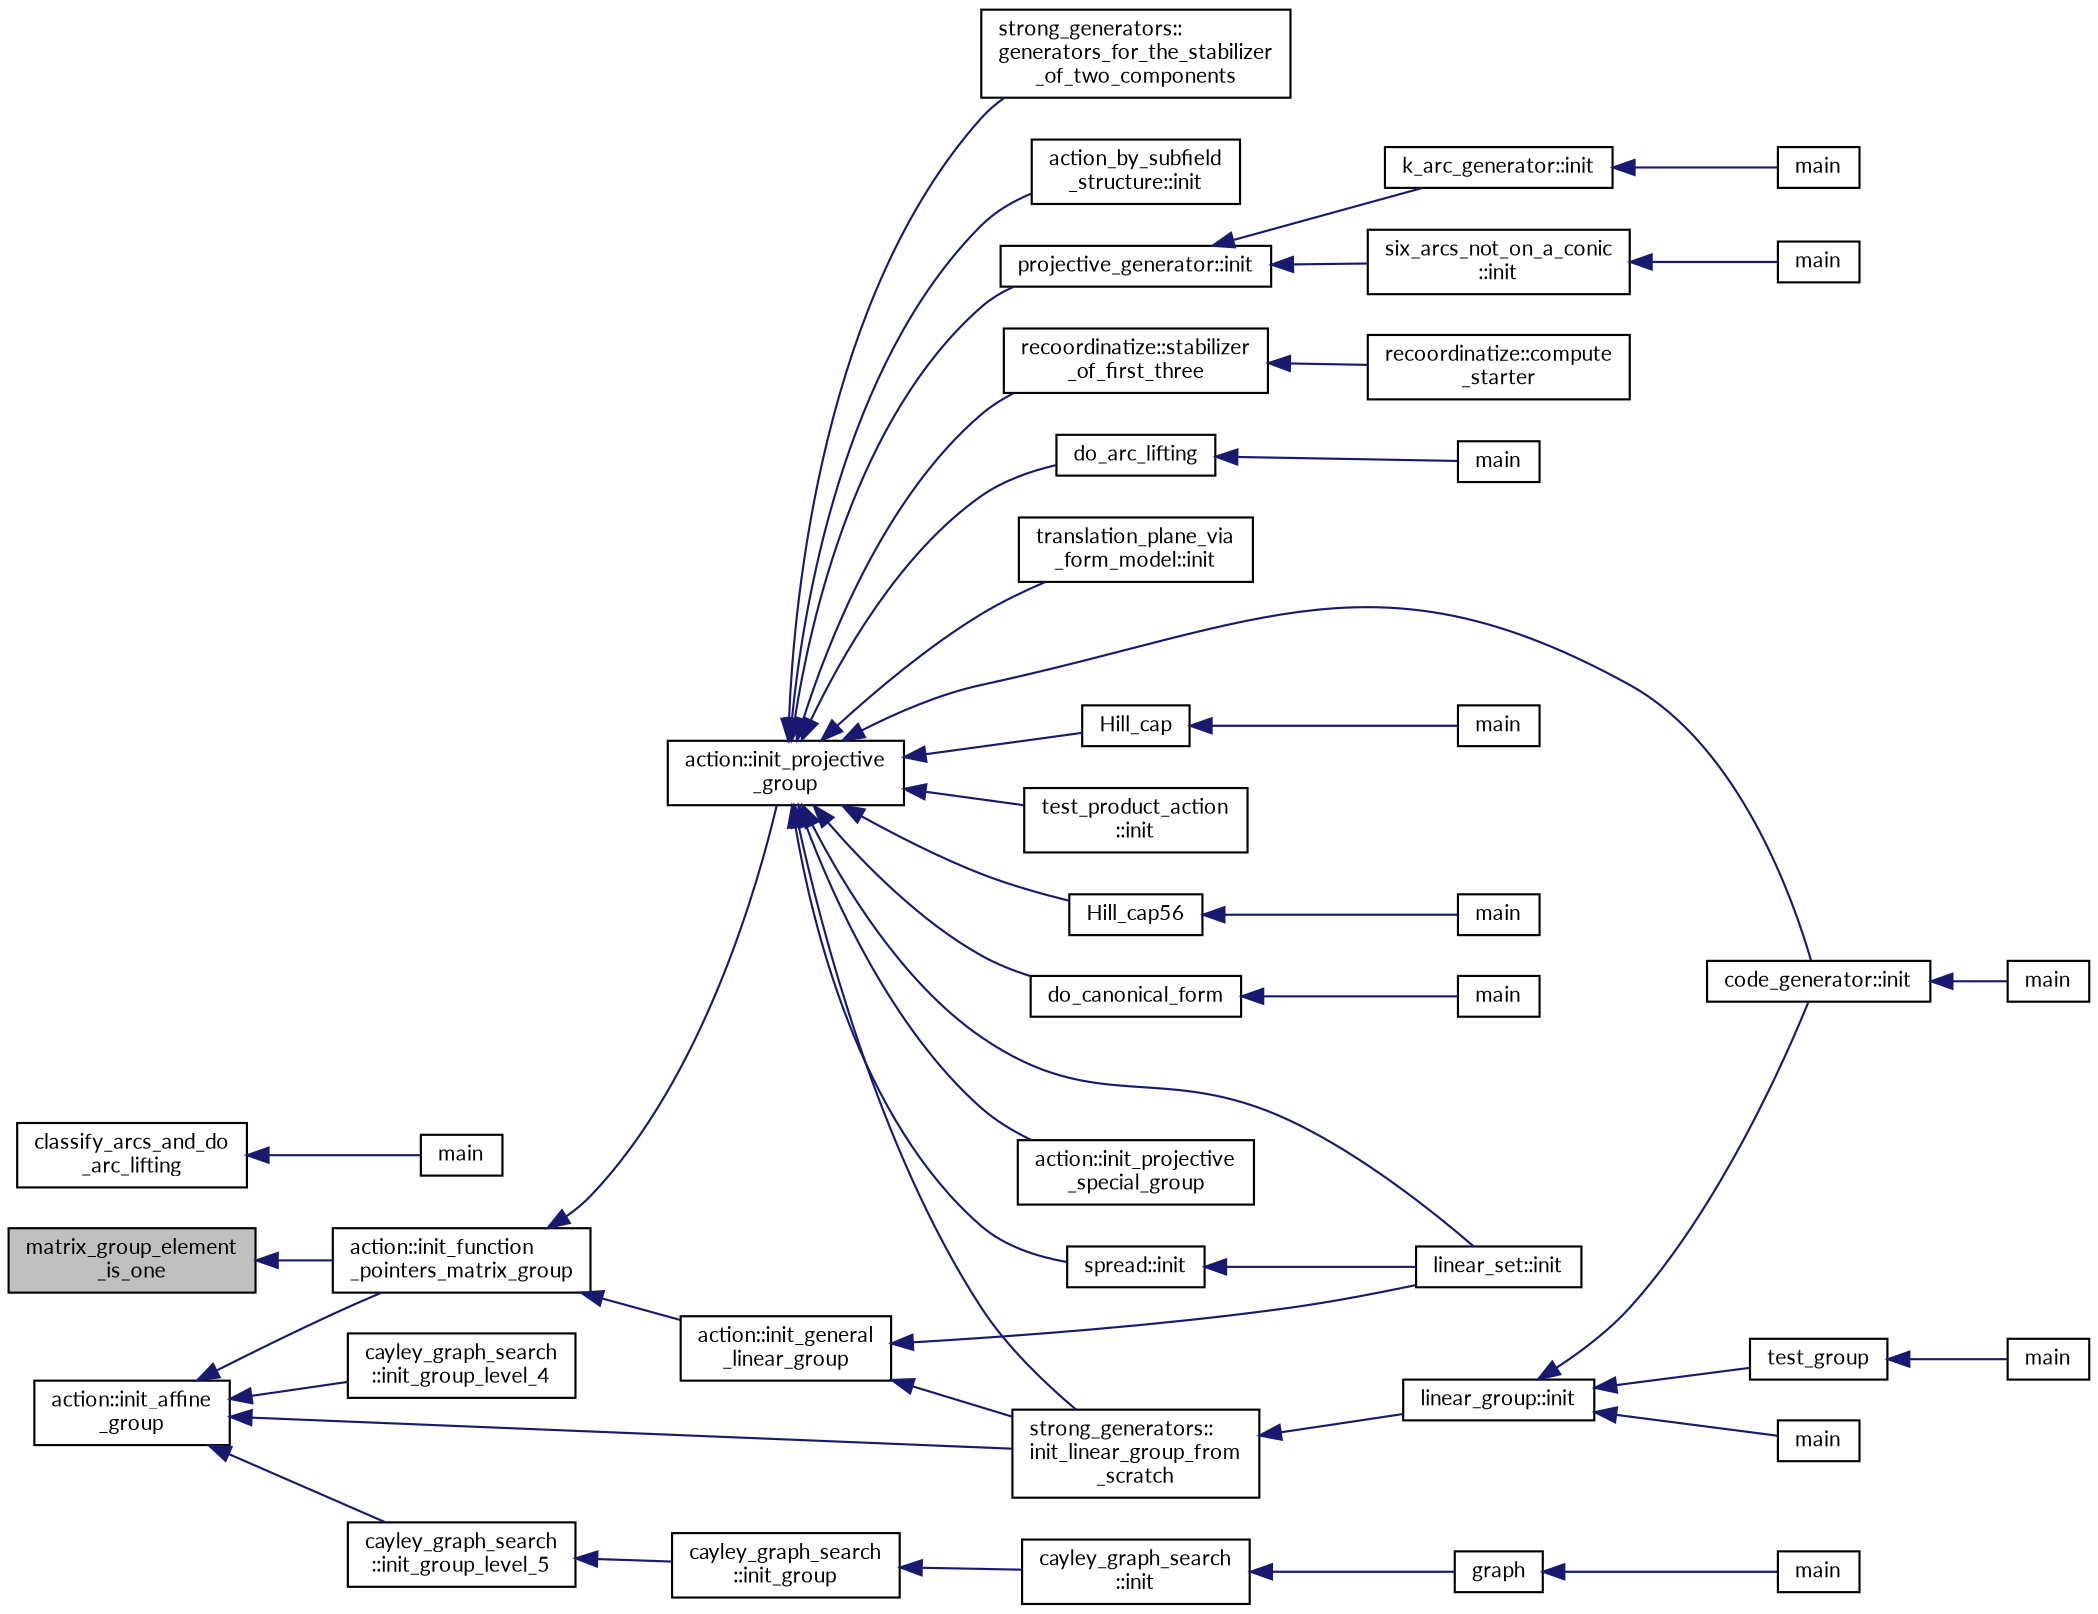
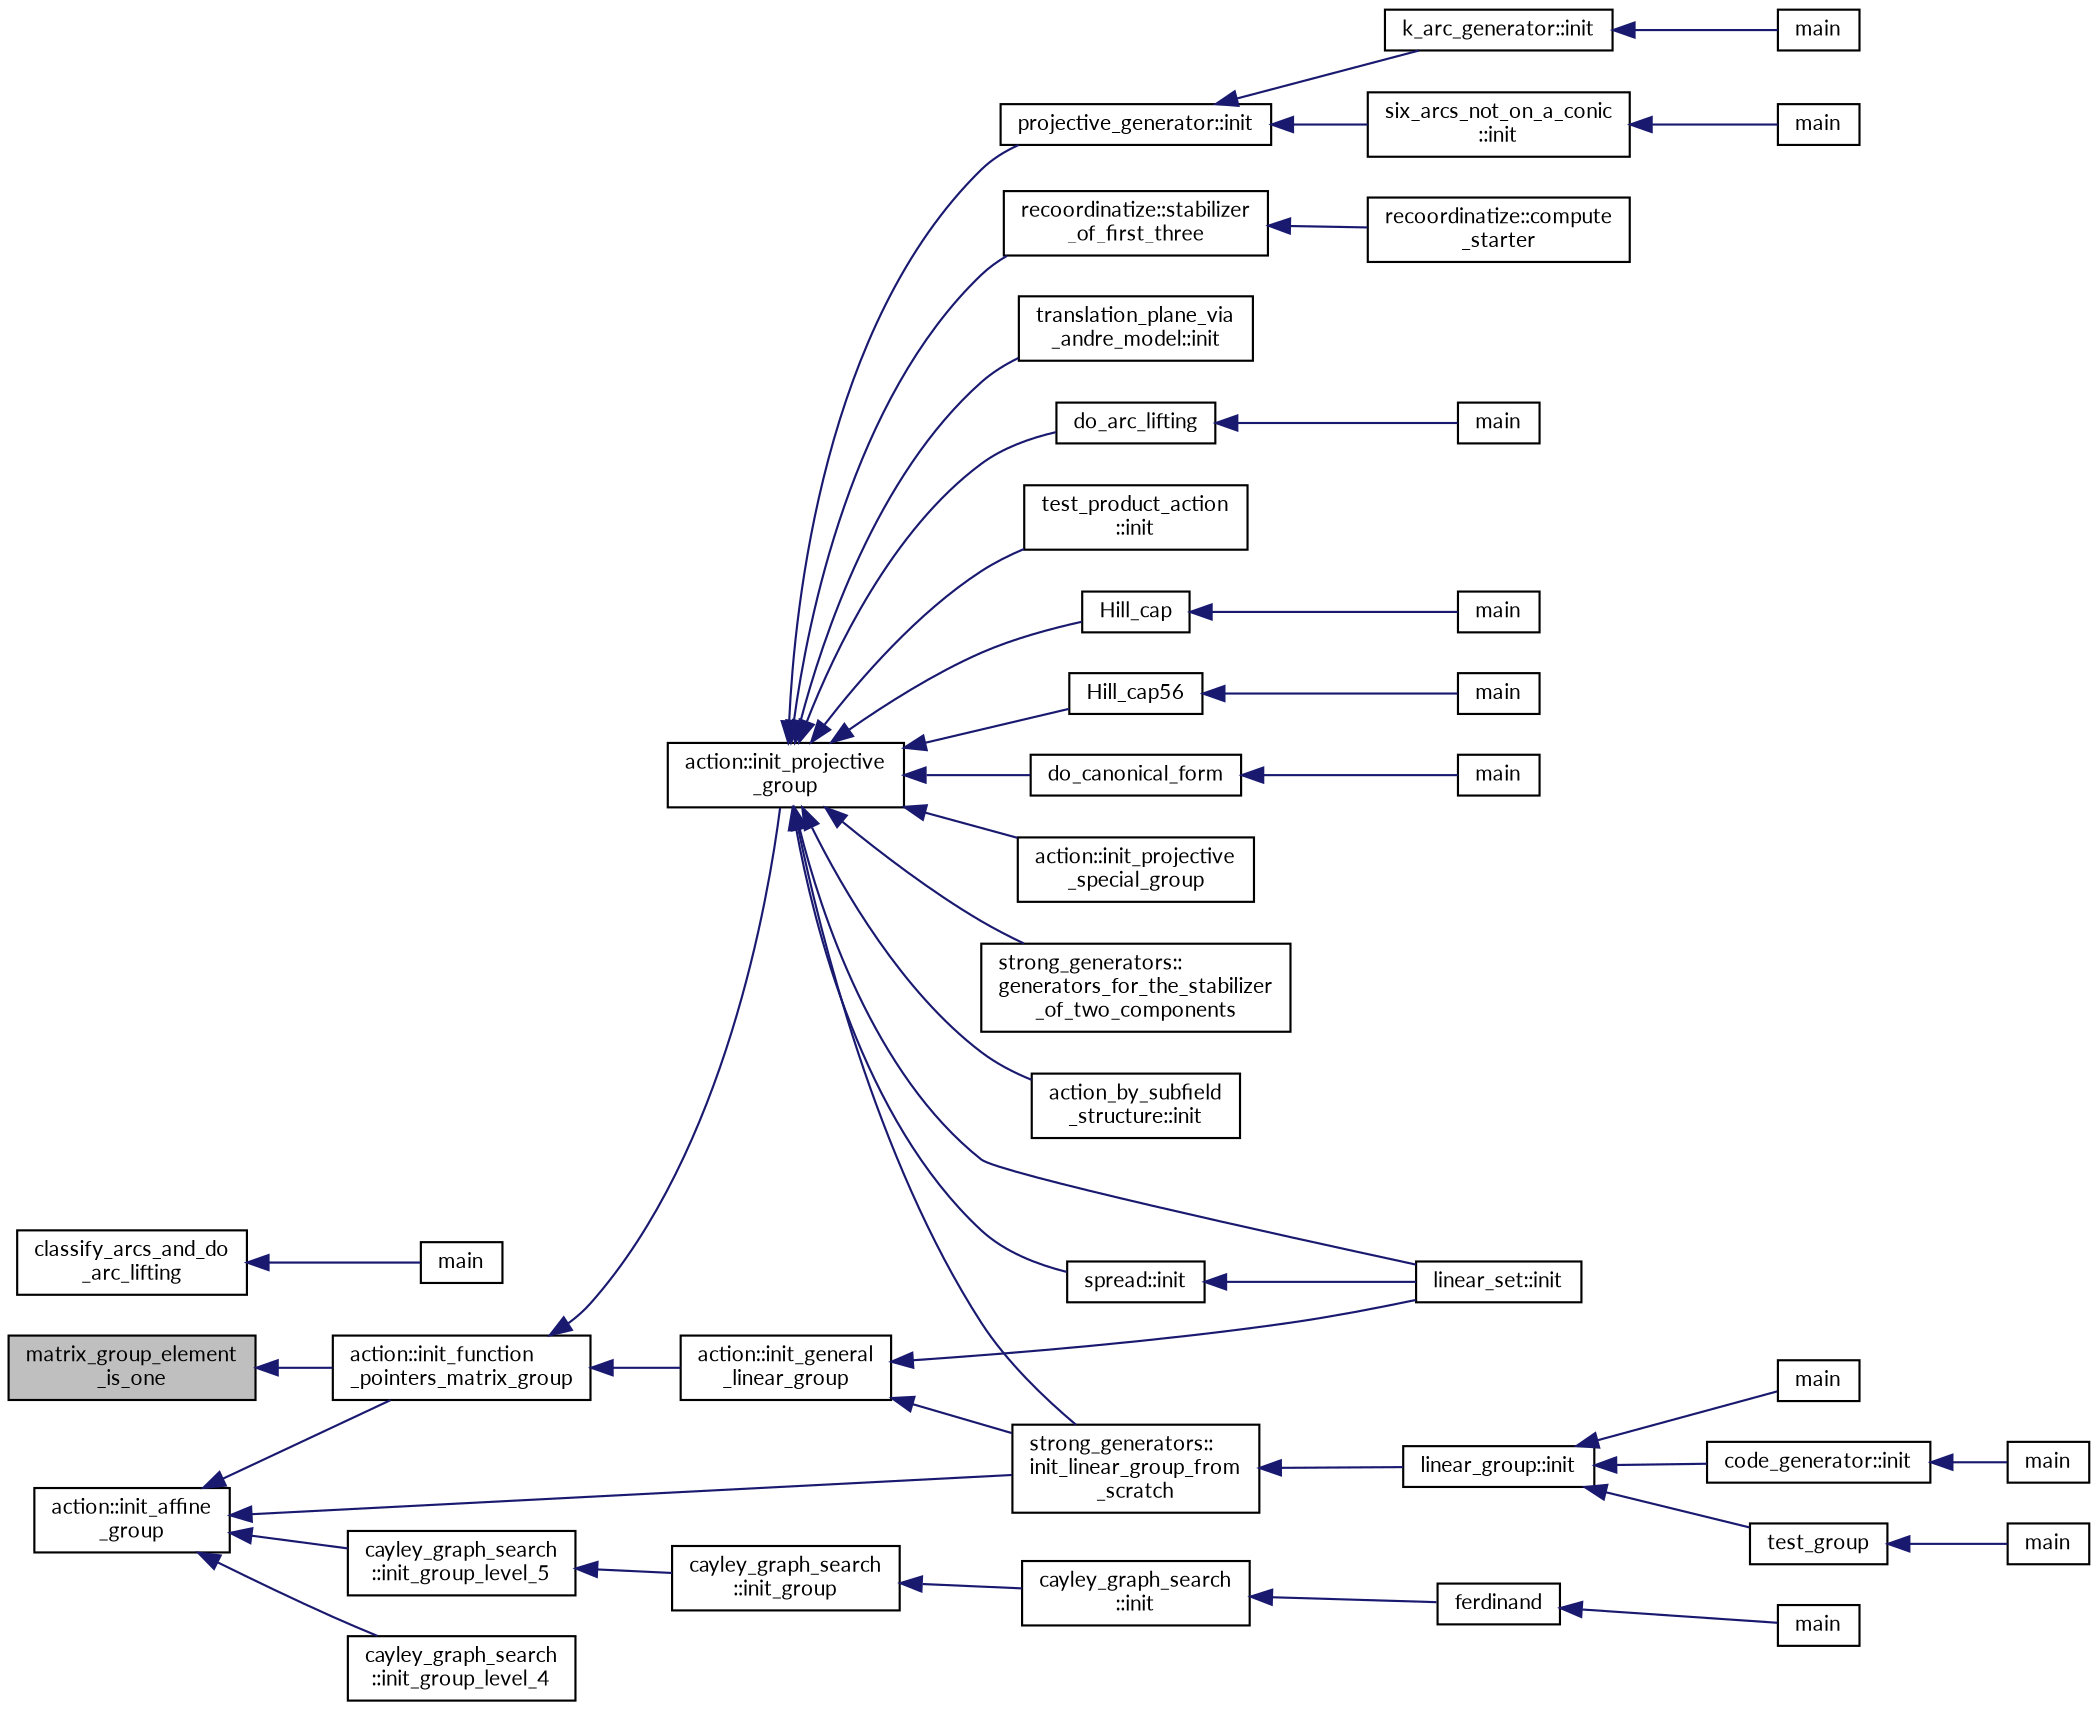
  digraph {
    fontname=Lato
    rankdir=LR
    node [color=black fillcolor=white fontname=Lato fontsize=10 shape=record style=filled]
    edge [color=midnightblue dir=back fontname=Lato fontsize=10 labelfontname=Helvetica labelfontsize=10 style=solid]
    n1 [fillcolor=grey75 fontcolor=black height=0.2 label="matrix_group_element\l_is_one" width=0.4]
    n2 [height=0.2 label="action::init_function\l_pointers_matrix_group" width=0.4]
    n3 [height=0.2 label="action::init_projective\l_group" width=0.4]
    n4 [height=0.2 label="action::init_general\l_linear_group" width=0.4]
    n5 [height=0.2 label=do_arc_lifting width=0.4]
    n6 [height=0.2 label="code_generator::init" width=0.4]
    n7 [height=0.2 label="test_product_action\l::init" width=0.4]
    n8 [height=0.2 label=Hill_cap width=0.4]
    n9 [height=0.2 label="linear_set::init" width=0.4]
    n10 [height=0.2 label=Hill_cap56 width=0.4]
    n11 [height=0.2 label=do_canonical_form width=0.4]
    n12 [height=0.2 label="action::init_projective\l_special_group" width=0.4]
    n13 [height=0.2 label="strong_generators::\linit_linear_group_from\l_scratch" width=0.4]
    n14 [height=0.2 label="strong_generators::\lgenerators_for_the_stabilizer\l_of_two_components" width=0.4]
    n15 [height=0.2 label="action_by_subfield\l_structure::init" width=0.4]
    n16 [height=0.2 label="projective_generator::init" width=0.4]
    n17 [height=0.2 label="recoordinatize::stabilizer\l_of_first_three" width=0.4]
    n18 [height=0.2 label="spread::init" width=0.4]
-   n19 [height=0.2 label="translation_plane_via\l_form_model::init" width=0.4]
+   n19 [height=0.2 label="translation_plane_via\l_andre_model::init" width=0.4]
    n20 [height=0.2 label="action::init_affine\l_group" width=0.4]
    n21 [height=0.2 label="cayley_graph_search\l::init_group_level_4" width=0.4]
    n22 [height=0.2 label="cayley_graph_search\l::init_group_level_5" width=0.4]
    n23 [height=0.2 label=main width=0.4]
    n24 [height=0.2 label=main width=0.4]
    n25 [height=0.2 label=main width=0.4]
    n26 [height=0.2 label=main width=0.4]
    n27 [height=0.2 label=main width=0.4]
    n28 [height=0.2 label="linear_group::init" width=0.4]
    n29 [height=0.2 label="k_arc_generator::init" width=0.4]
    n30 [height=0.2 label="six_arcs_not_on_a_conic\l::init" width=0.4]
    n31 [height=0.2 label="recoordinatize::compute\l_starter" width=0.4]
    n32 [height=0.2 label=test_group width=0.4]
    n33 [height=0.2 label=main width=0.4]
    n34 [height=0.2 label=main width=0.4]
    n35 [height=0.2 label=main width=0.4]
    n36 [height=0.2 label=main width=0.4]
    n37 [height=0.2 label="classify_arcs_and_do\l_arc_lifting" width=0.4]
    n38 [height=0.2 label=main width=0.4]
    n39 [height=0.2 label="cayley_graph_search\l::init_group" width=0.4]
    n40 [height=0.2 label="cayley_graph_search\l::init" width=0.4]
-   n41 [height=0.2 label="graph" width=0.4]
+   n41 [height=0.2 label=ferdinand width=0.4]
    n42 [height=0.2 label=main width=0.4]
    n1 -> n2
    n2 -> n3
    n2 -> n4
    n3 -> n5
-   n3 -> n6
    n3 -> n7
    n3 -> n8
    n3 -> n9
    n3 -> n10
    n3 -> n11
    n3 -> n12
    n3 -> n13
    n3 -> n14
    n3 -> n15
    n3 -> n16
    n3 -> n17
    n3 -> n18
    n3 -> n19
    n4 -> n9
    n4 -> n13
    n5 -> n23
    n6 -> n24
    n8 -> n25
    n10 -> n26
    n11 -> n27
    n13 -> n28
    n16 -> n29
    n16 -> n30
    n17 -> n31
    n18 -> n9
    n20 -> n2
    n20 -> n13
    n20 -> n21
    n20 -> n22
    n22 -> n39
    n28 -> n6
    n28 -> n32
    n28 -> n33
    n29 -> n35
    n30 -> n36
    n32 -> n34
    n37 -> n38
    n39 -> n40
    n40 -> n41
    n41 -> n42
  }
